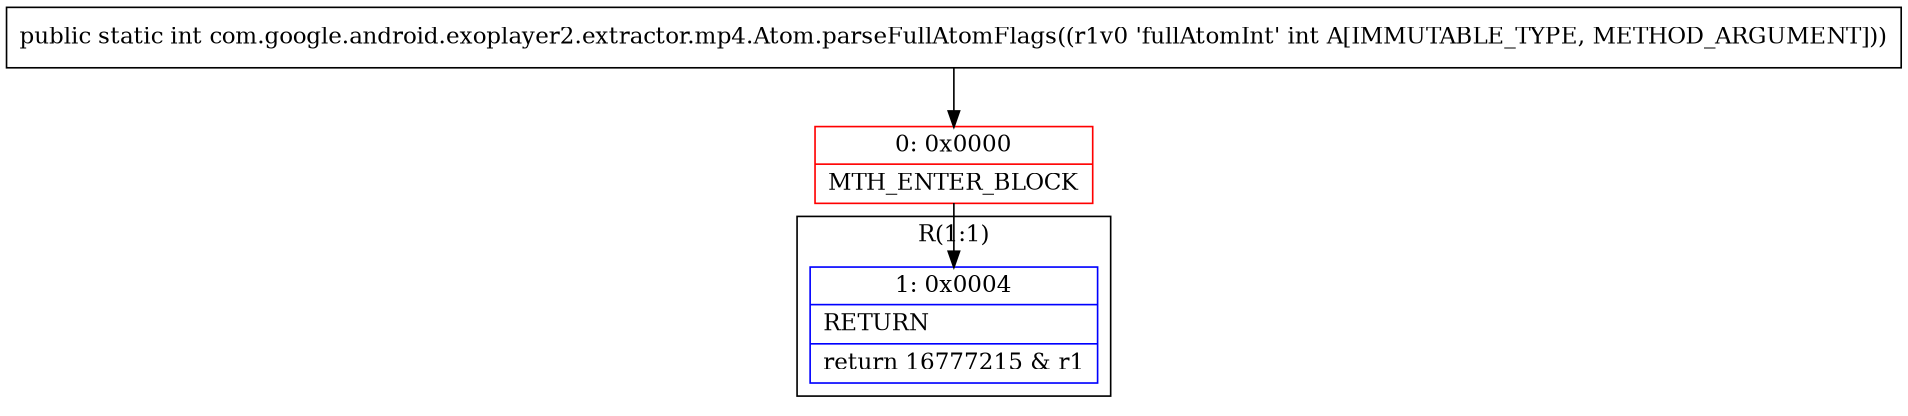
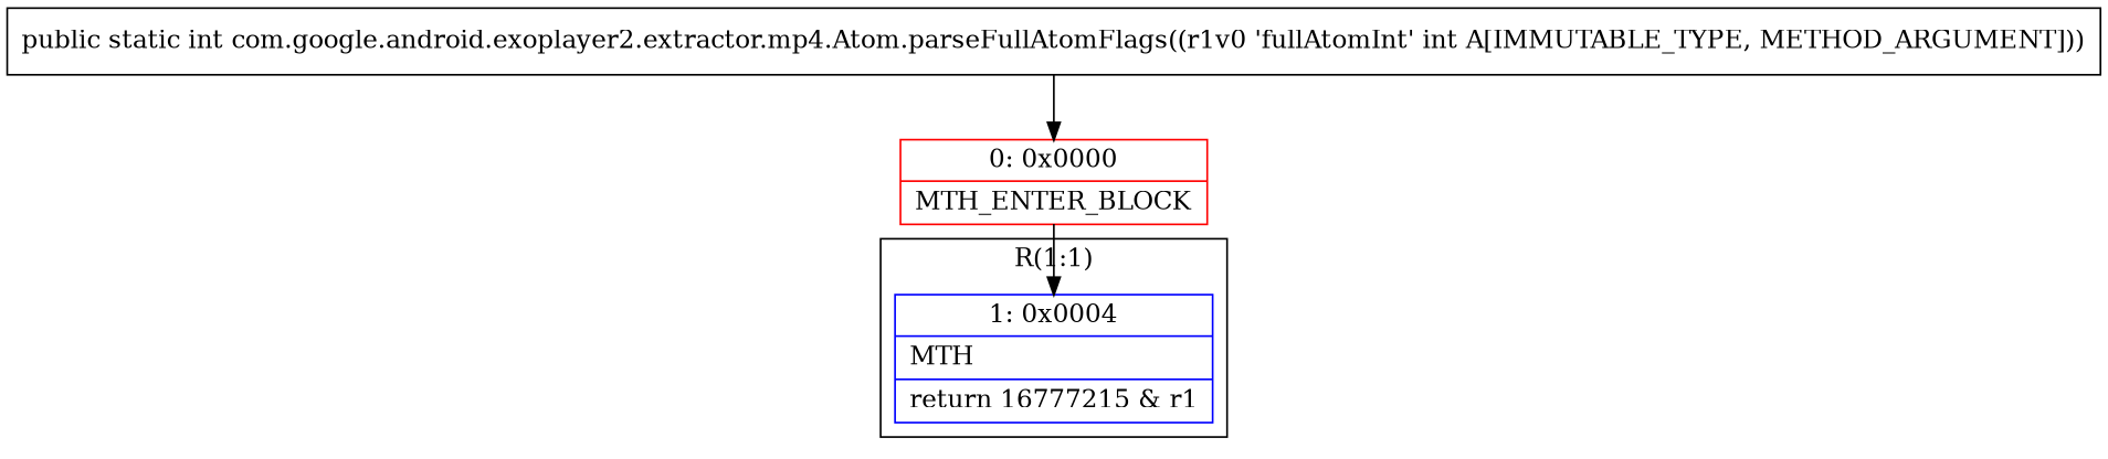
  digraph {
    node [shape=record]
-   n1 [color=blue label="{1\:\ 0x0004|RETURN\l|return 16777215 & r1\l}"]
+   n1 [color=blue label="{1\:\ 0x0004|MTH\l|return 16777215 & r1\l}"]
    n2 [color=red label="{0\:\ 0x0000|MTH_ENTER_BLOCK\l}"]
    n3 [label="{public static int com.google.android.exoplayer2.extractor.mp4.Atom.parseFullAtomFlags((r1v0 'fullAtomInt' int A[IMMUTABLE_TYPE, METHOD_ARGUMENT])) }"]
    subgraph cluster_1 {
      label="R(1:1)"
      n1
    }
    n2 -> n1
    n3 -> n2
  }
